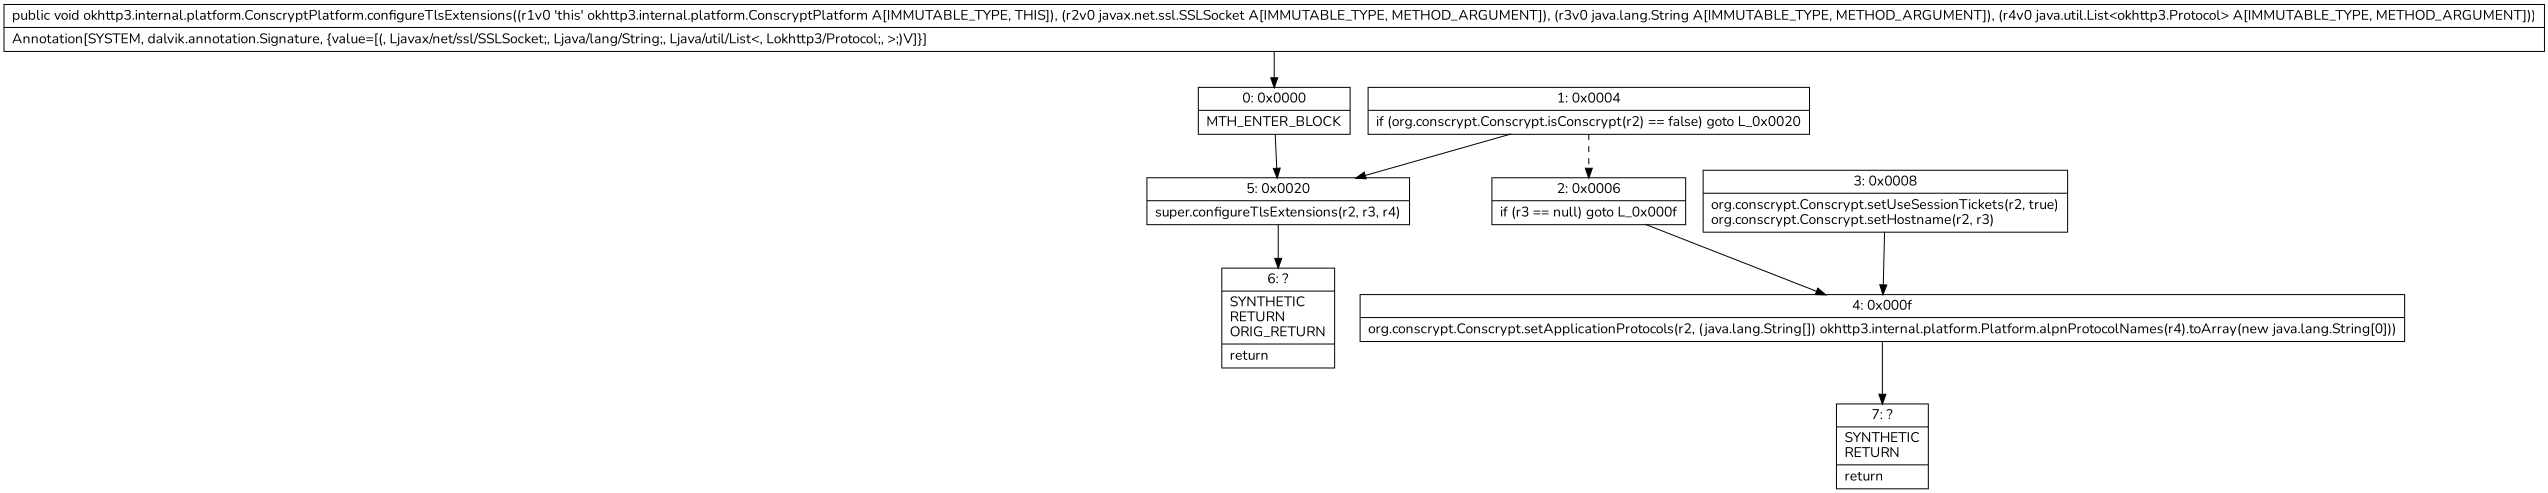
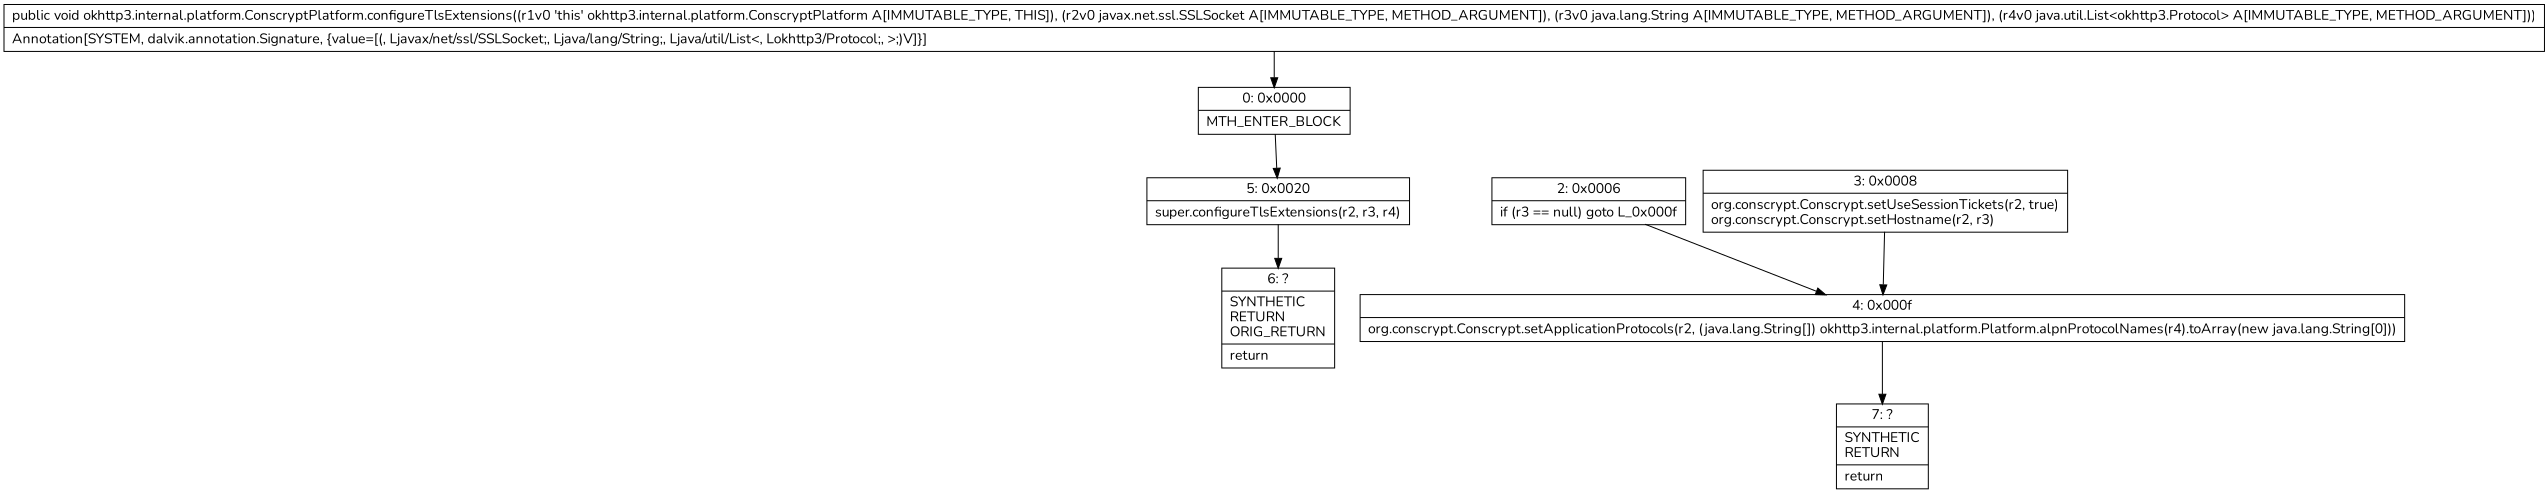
  digraph {
    fontname=Nunito
    node [fontname=Nunito shape=record]
    edge [fontname=Nunito]
    n1 [label="{0\:\ 0x0000|MTH_ENTER_BLOCK\l}"]
    n2 [label="{5\:\ 0x0020|super.configureTlsExtensions(r2, r3, r4)\l}"]
-   n3 [label="{1\:\ 0x0004|if (org.conscrypt.Conscrypt.isConscrypt(r2) == false) goto L_0x0020\l}"]
    n4 [label="{2\:\ 0x0006|if (r3 == null) goto L_0x000f\l}"]
    n5 [label="{4\:\ 0x000f|org.conscrypt.Conscrypt.setApplicationProtocols(r2, (java.lang.String[]) okhttp3.internal.platform.Platform.alpnProtocolNames(r4).toArray(new java.lang.String[0]))\l}"]
    n6 [label="{6\:\ ?|SYNTHETIC\lRETURN\lORIG_RETURN\l|return\l}"]
    n7 [label="{3\:\ 0x0008|org.conscrypt.Conscrypt.setUseSessionTickets(r2, true)\lorg.conscrypt.Conscrypt.setHostname(r2, r3)\l}"]
    n8 [label="{7\:\ ?|SYNTHETIC\lRETURN\l|return\l}"]
    n9 [label="{public void okhttp3.internal.platform.ConscryptPlatform.configureTlsExtensions((r1v0 'this' okhttp3.internal.platform.ConscryptPlatform A[IMMUTABLE_TYPE, THIS]), (r2v0 javax.net.ssl.SSLSocket A[IMMUTABLE_TYPE, METHOD_ARGUMENT]), (r3v0 java.lang.String A[IMMUTABLE_TYPE, METHOD_ARGUMENT]), (r4v0 java.util.List\<okhttp3.Protocol\> A[IMMUTABLE_TYPE, METHOD_ARGUMENT]))  | Annotation[SYSTEM, dalvik.annotation.Signature, \{value=[(, Ljavax\/net\/ssl\/SSLSocket;, Ljava\/lang\/String;, Ljava\/util\/List\<, Lokhttp3\/Protocol;, \>;)V]\}]\l}"]
    n1 -> n2
    n2 -> n6
-   n3 -> n2
-   n3 -> n4 [style=dashed]
    n4 -> n5
    n5 -> n8
    n7 -> n5
    n9 -> n1
  }
